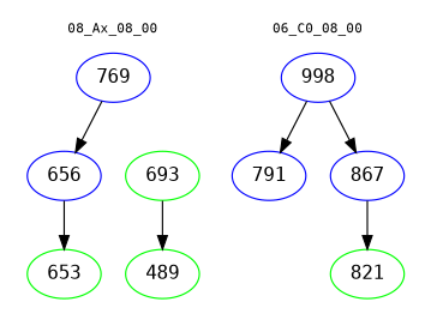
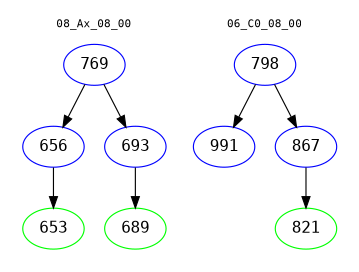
  digraph {
    fontname="DejaVu Sans Mono"
    node [color=blue fontname="DejaVu Sans Mono"]
    edge [color=black fontname="DejaVu Sans Mono"]
    n1 [label=769]
    n2 [label=656]
-   n3 [color=green label=693]
+   n3 [label=693]
    n4 [color=green label=653]
-   n5 [color=green label=489]
-   n6 [label=998]
-   n7 [label=791]
+   n5 [color=green label=689]
+   n6 [label=798]
+   n7 [label=991]
    n8 [label=867]
    n9 [color=green label=821]
    subgraph cluster_1 {
      color=white
      fontsize=10
      label="08_Ax_08_00"
      n1
      n2
      n3
      n4
      n5
    }
    subgraph cluster_2 {
      color=white
      fontsize=10
      label="06_C0_08_00"
      n6
      n7
      n8
      n9
    }
    n1 -> n2
+   n1 -> n3
    n2 -> n4
    n3 -> n5
    n6 -> n7
    n6 -> n8
    n8 -> n9
  }
